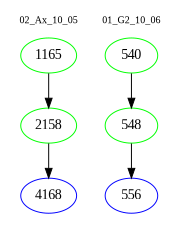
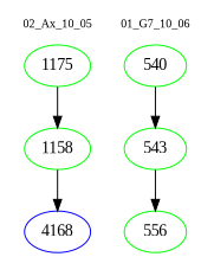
  digraph {
    fontname="Liberation Serif"
    node [color=green fontname="Liberation Serif"]
    edge [color=black fontname="Liberation Serif"]
-   n1 [label=1165]
-   n2 [label=2158]
+   n1 [label=1175]
+   n2 [label=1158]
    n3 [color=blue label=4168]
    n4 [label=540]
-   n5 [label=548]
-   n6 [color=blue label=556]
+   n5 [label=543]
+   n6 [label=556]
    subgraph cluster_1 {
      color=white
      fontsize=10
      label="02_Ax_10_05"
      n1
      n2
      n3
    }
    subgraph cluster_2 {
      color=white
      fontsize=10
-     label="01_G2_10_06"
+     label="01_G7_10_06"
      n4
      n5
      n6
    }
    n1 -> n2
    n2 -> n3
    n4 -> n5
    n5 -> n6
  }
